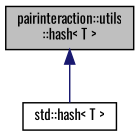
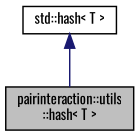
  digraph {
    fontname=Oswald
    node [color=black fontname=Oswald fontsize=10 shape=record]
    n1 [fillcolor=grey75 fontcolor=black height=0.2 label="pairinteraction::utils\l::hash\< T \>" style=filled width=0.4]
    n2 [height=0.2 label="std::hash\< T \>" width=0.4]
-   n1 -> n2 [color=midnightblue dir=back fontname=Oswald fontsize=10 labelfontname=Helvetica labelfontsize=10 style=solid]
+   n2 -> n1 [color=midnightblue dir=back fontname=Oswald fontsize=10 labelfontname=Helvetica labelfontsize=10 style=solid]
  }
